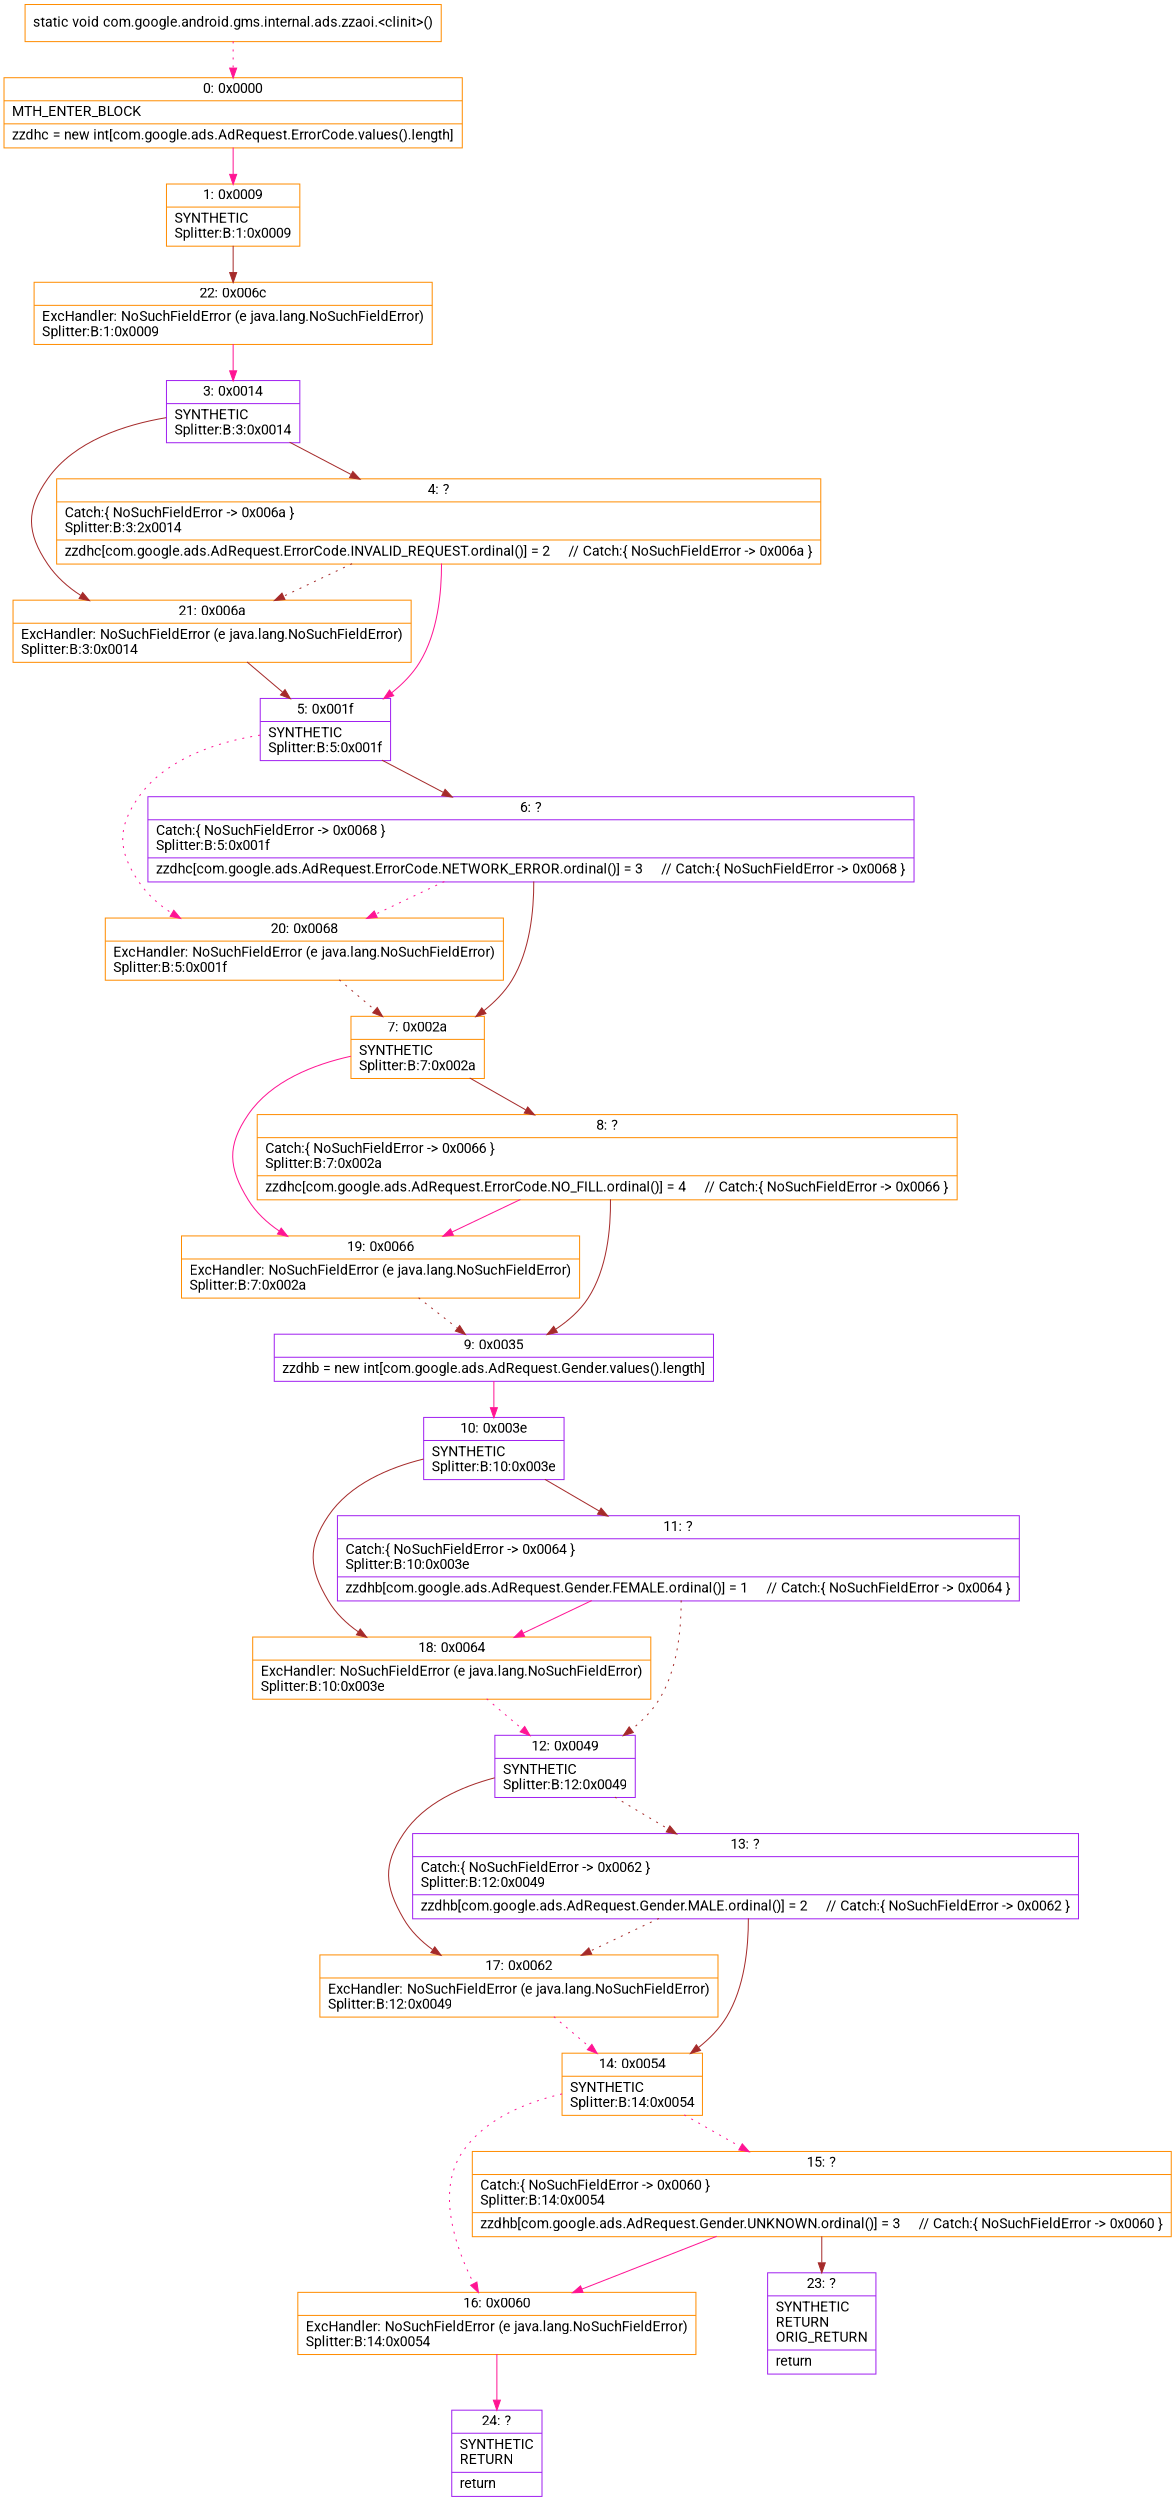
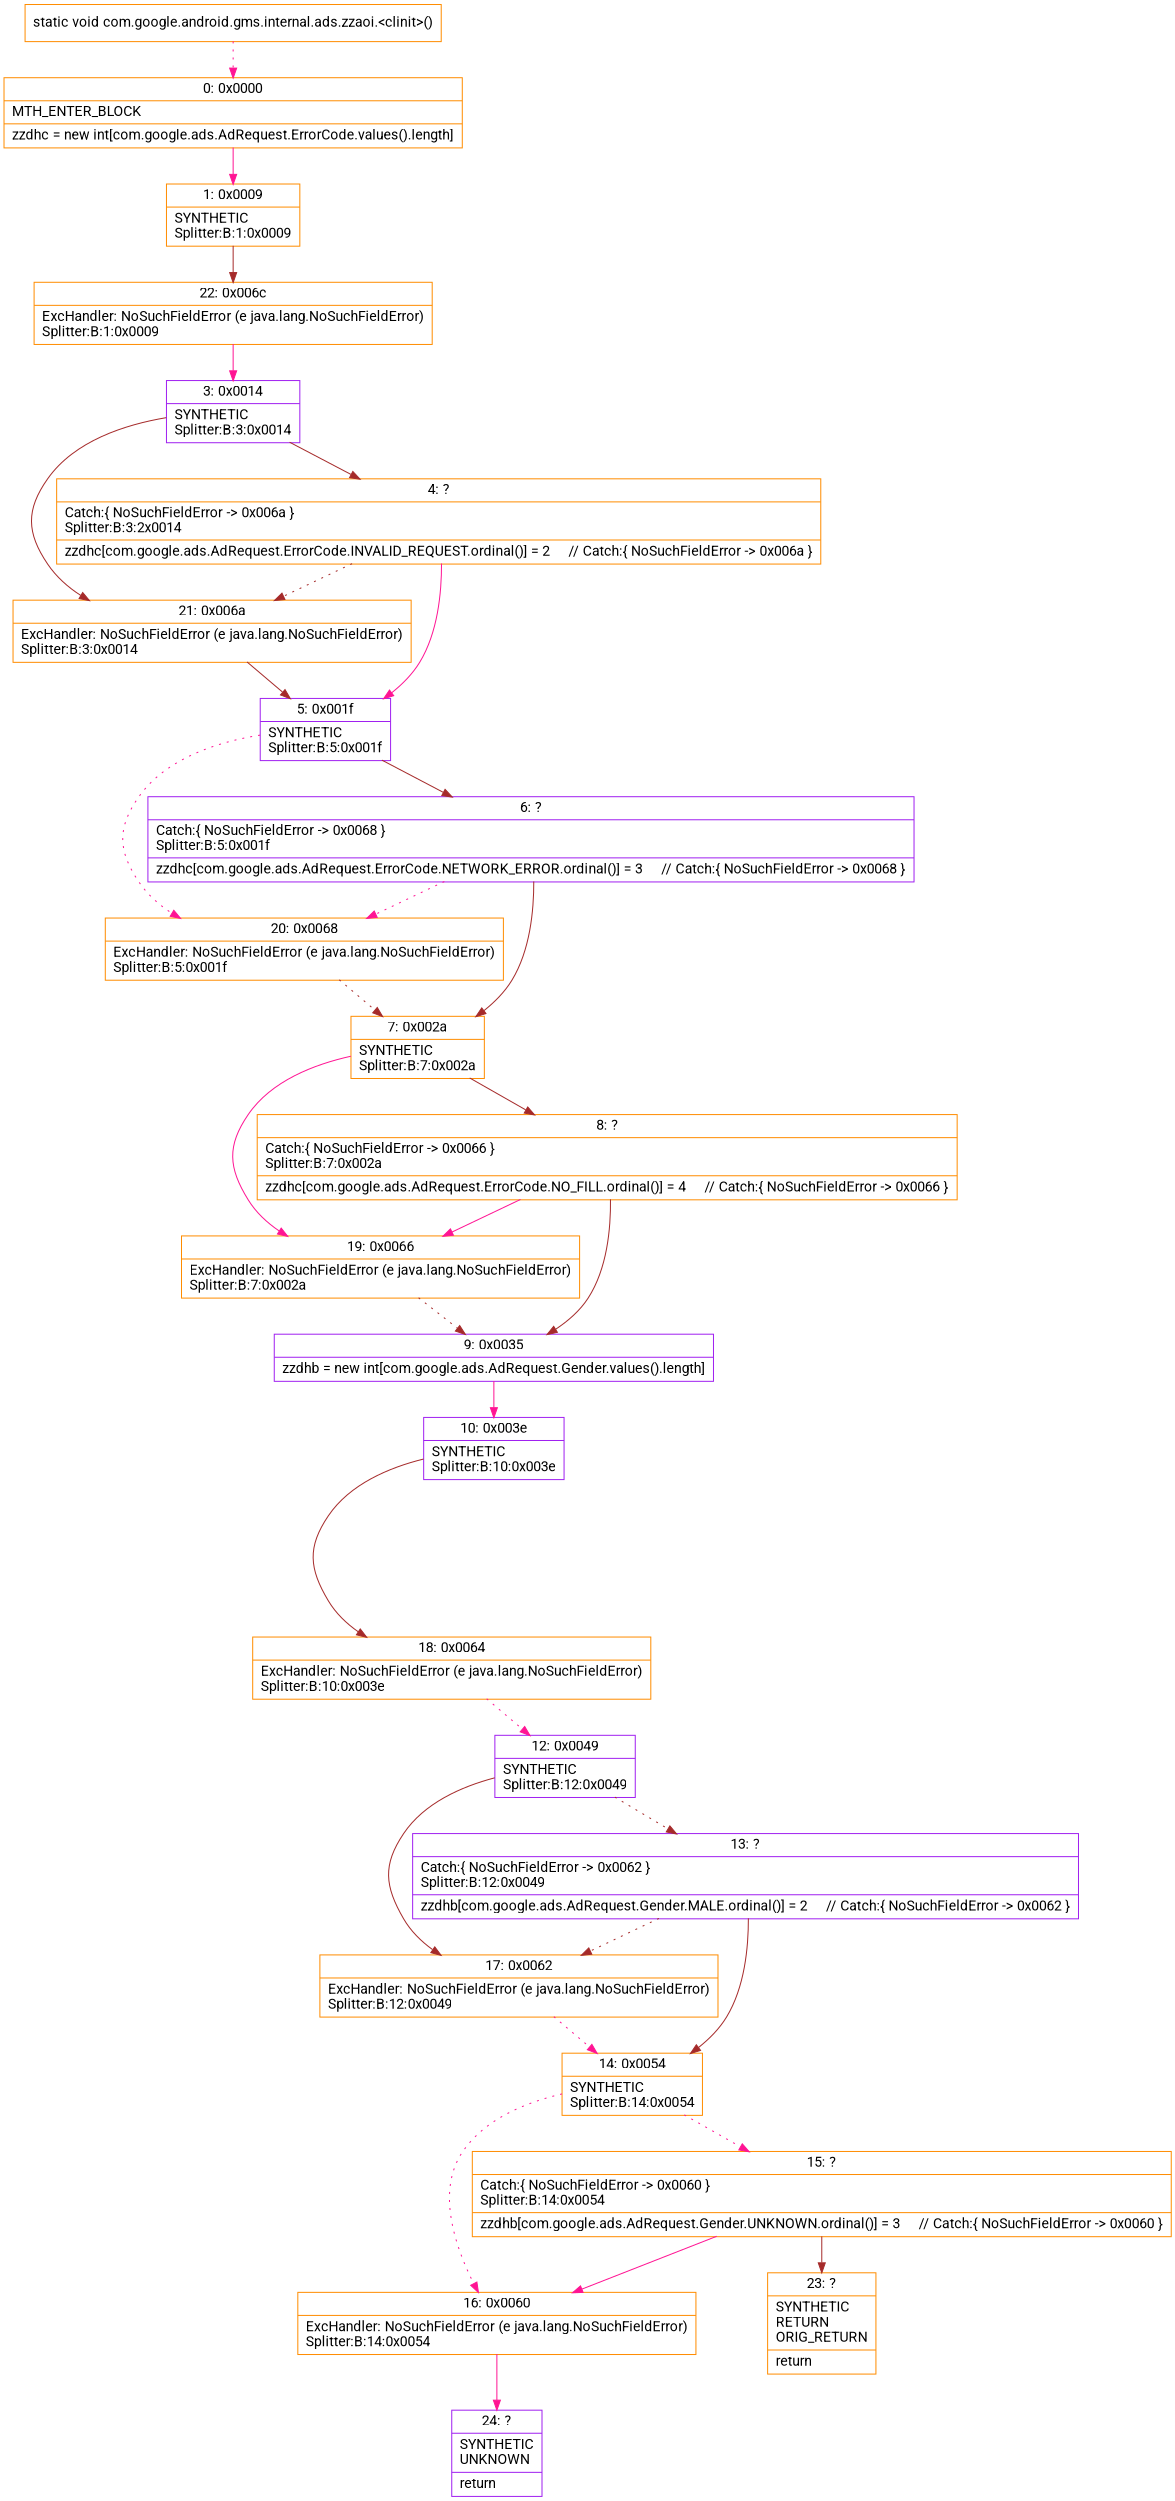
  digraph {
    fontname=Roboto
    node [color=darkorange fontname=Roboto shape=record]
    edge [color=brown fontname=Roboto style=solid]
    n1 [label="{0\:\ 0x0000|MTH_ENTER_BLOCK\l|zzdhc = new int[com.google.ads.AdRequest.ErrorCode.values().length]\l}"]
    n2 [label="{1\:\ 0x0009|SYNTHETIC\lSplitter:B:1:0x0009\l}"]
    n3 [label="{22\:\ 0x006c|ExcHandler: NoSuchFieldError (e java.lang.NoSuchFieldError)\lSplitter:B:1:0x0009\l}"]
    n4 [color=purple label="{3\:\ 0x0014|SYNTHETIC\lSplitter:B:3:0x0014\l}"]
    n5 [label="{4\:\ ?|Catch:\{ NoSuchFieldError \-\> 0x006a \}\lSplitter:B:3:2x0014\l|zzdhc[com.google.ads.AdRequest.ErrorCode.INVALID_REQUEST.ordinal()] = 2     \/\/ Catch:\{ NoSuchFieldError \-\> 0x006a \}\l}"]
    n6 [label="{21\:\ 0x006a|ExcHandler: NoSuchFieldError (e java.lang.NoSuchFieldError)\lSplitter:B:3:0x0014\l}"]
    n7 [color=purple label="{5\:\ 0x001f|SYNTHETIC\lSplitter:B:5:0x001f\l}"]
    n8 [color=purple label="{6\:\ ?|Catch:\{ NoSuchFieldError \-\> 0x0068 \}\lSplitter:B:5:0x001f\l|zzdhc[com.google.ads.AdRequest.ErrorCode.NETWORK_ERROR.ordinal()] = 3     \/\/ Catch:\{ NoSuchFieldError \-\> 0x0068 \}\l}"]
    n9 [label="{20\:\ 0x0068|ExcHandler: NoSuchFieldError (e java.lang.NoSuchFieldError)\lSplitter:B:5:0x001f\l}"]
    n10 [label="{7\:\ 0x002a|SYNTHETIC\lSplitter:B:7:0x002a\l}"]
    n11 [label="{8\:\ ?|Catch:\{ NoSuchFieldError \-\> 0x0066 \}\lSplitter:B:7:0x002a\l|zzdhc[com.google.ads.AdRequest.ErrorCode.NO_FILL.ordinal()] = 4     \/\/ Catch:\{ NoSuchFieldError \-\> 0x0066 \}\l}"]
    n12 [label="{19\:\ 0x0066|ExcHandler: NoSuchFieldError (e java.lang.NoSuchFieldError)\lSplitter:B:7:0x002a\l}"]
    n13 [color=purple label="{9\:\ 0x0035|zzdhb = new int[com.google.ads.AdRequest.Gender.values().length]\l}"]
    n14 [color=purple label="{10\:\ 0x003e|SYNTHETIC\lSplitter:B:10:0x003e\l}"]
-   n15 [color=purple label="{11\:\ ?|Catch:\{ NoSuchFieldError \-\> 0x0064 \}\lSplitter:B:10:0x003e\l|zzdhb[com.google.ads.AdRequest.Gender.FEMALE.ordinal()] = 1     \/\/ Catch:\{ NoSuchFieldError \-\> 0x0064 \}\l}"]
    n16 [label="{18\:\ 0x0064|ExcHandler: NoSuchFieldError (e java.lang.NoSuchFieldError)\lSplitter:B:10:0x003e\l}"]
    n17 [color=purple label="{12\:\ 0x0049|SYNTHETIC\lSplitter:B:12:0x0049\l}"]
    n18 [color=purple label="{13\:\ ?|Catch:\{ NoSuchFieldError \-\> 0x0062 \}\lSplitter:B:12:0x0049\l|zzdhb[com.google.ads.AdRequest.Gender.MALE.ordinal()] = 2     \/\/ Catch:\{ NoSuchFieldError \-\> 0x0062 \}\l}"]
    n19 [label="{17\:\ 0x0062|ExcHandler: NoSuchFieldError (e java.lang.NoSuchFieldError)\lSplitter:B:12:0x0049\l}"]
    n20 [label="{14\:\ 0x0054|SYNTHETIC\lSplitter:B:14:0x0054\l}"]
    n21 [label="{15\:\ ?|Catch:\{ NoSuchFieldError \-\> 0x0060 \}\lSplitter:B:14:0x0054\l|zzdhb[com.google.ads.AdRequest.Gender.UNKNOWN.ordinal()] = 3     \/\/ Catch:\{ NoSuchFieldError \-\> 0x0060 \}\l}"]
    n22 [label="{16\:\ 0x0060|ExcHandler: NoSuchFieldError (e java.lang.NoSuchFieldError)\lSplitter:B:14:0x0054\l}"]
-   n23 [color=purple label="{23\:\ ?|SYNTHETIC\lRETURN\lORIG_RETURN\l|return\l}"]
-   n24 [color=purple label="{24\:\ ?|SYNTHETIC\lRETURN\l|return\l}"]
+   n23 [label="{23\:\ ?|SYNTHETIC\lRETURN\lORIG_RETURN\l|return\l}"]
+   n24 [color=purple label="{24\:\ ?|SYNTHETIC\lUNKNOWN\l|return\l}"]
    n25 [label="{static void com.google.android.gms.internal.ads.zzaoi.\<clinit\>() }"]
    n1 -> n2 [color=deeppink]
    n2 -> n3
    n3 -> n4 [color=deeppink]
    n4 -> n5
    n4 -> n6
    n5 -> n6 [style=dotted]
    n5 -> n7 [color=deeppink]
    n6 -> n7
    n7 -> n8
    n7 -> n9 [color=deeppink style=dotted]
    n8 -> n9 [color=deeppink style=dotted]
    n8 -> n10
    n9 -> n10 [style=dotted]
    n10 -> n11
    n10 -> n12 [color=deeppink]
    n11 -> n12 [color=deeppink]
    n11 -> n13
    n12 -> n13 [style=dotted]
    n13 -> n14 [color=deeppink]
-   n14 -> n15
    n14 -> n16
-   n15 -> n16 [color=deeppink]
-   n15 -> n17 [style=dotted]
    n16 -> n17 [color=deeppink style=dotted]
    n17 -> n18 [style=dotted]
    n17 -> n19
    n18 -> n19 [style=dotted]
    n18 -> n20
    n19 -> n20 [color=deeppink style=dotted]
    n20 -> n21 [color=deeppink style=dotted]
    n20 -> n22 [color=deeppink style=dotted]
    n21 -> n22 [color=deeppink]
    n21 -> n23
    n22 -> n24 [color=deeppink]
    n25 -> n1 [color=deeppink style=dotted]
  }
